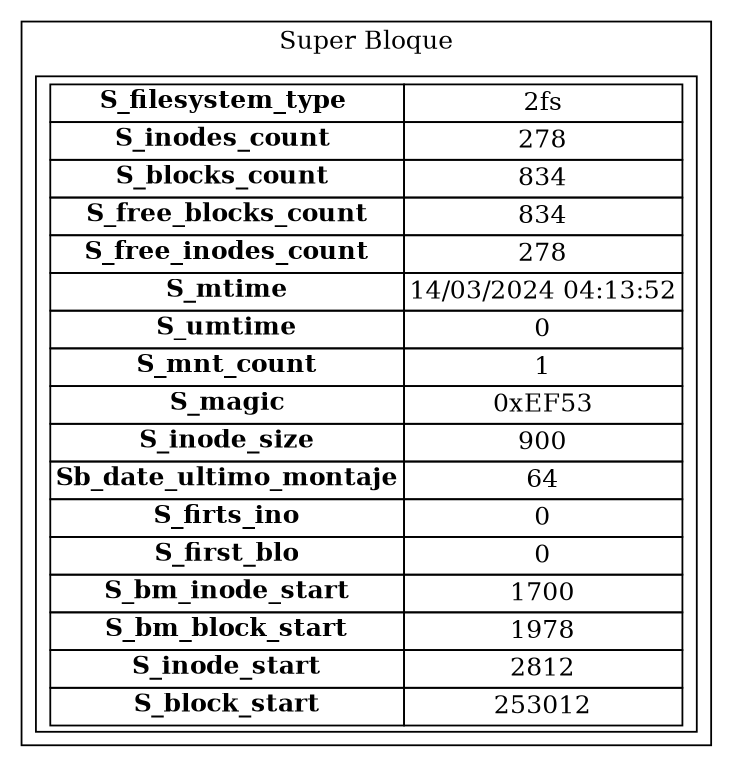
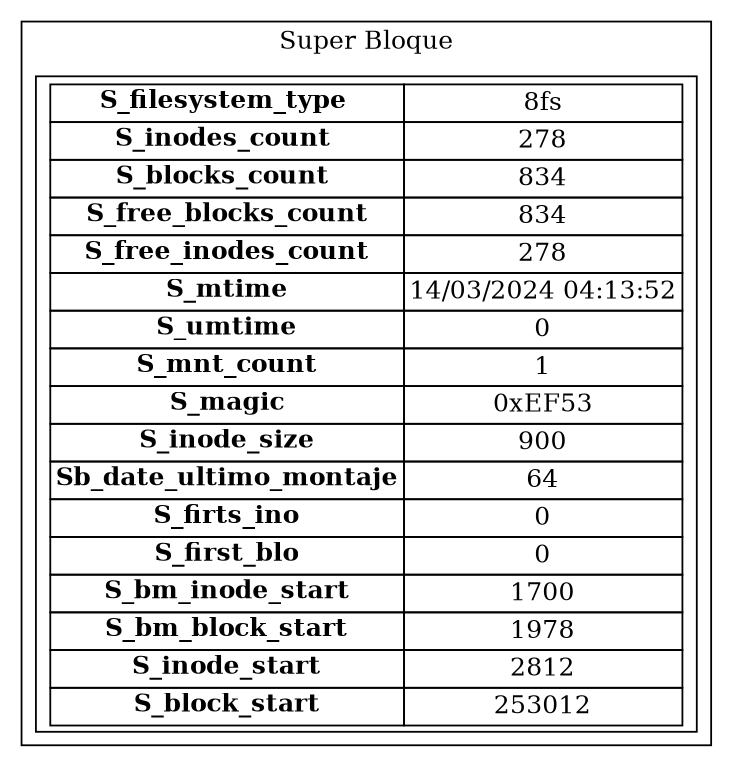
  digraph {
    rankdir=LR
-   n1 [label=< <table border='0' cellborder='1' cellspacing='0' width='300'  height='200' > <tr><td><b>S_filesystem_type </b></td><td>2fs</td> </tr>*<tr><td><b>S_inodes_count </b></td><td>278</td> </tr> <tr><td><b>S_blocks_count </b></td><td>834</td> </tr> <tr><td><b>S_free_blocks_count</b></td><td>834</td> </tr> <tr><td><b>S_free_inodes_count</b></td><td>278</td> </tr> <tr><td><b>S_mtime</b></td><td>14/03/2024 04:13:52</td> </tr> <tr><td><b>S_umtime</b></td><td>0</td> </tr> <tr><td><b>S_mnt_count</b></td><td>1</td> </tr> <tr><td><b>S_magic</b></td><td>0xEF53</td> </tr> <tr><td><b>S_inode_size</b></td><td>900</td> </tr> <tr><td><b>Sb_date_ultimo_montaje</b></td><td>64</td> </tr> <tr><td><b>S_firts_ino</b></td><td>0</td> </tr> <tr><td><b>S_first_blo</b></td><td>0</td> </tr> <tr><td><b>S_bm_inode_start</b></td><td>1700</td> </tr> <tr><td><b>S_bm_block_start</b></td><td>1978</td> </tr> <tr><td><b>S_inode_start</b></td><td>2812</td> </tr> <tr><td><b>S_block_start</b></td><td>253012</td> </tr> </table> > shape=box]
+   n1 [label=< <table border='0' cellborder='1' cellspacing='0' width='300'  height='200' > <tr><td><b>S_filesystem_type </b></td><td>8fs</td> </tr>*<tr><td><b>S_inodes_count </b></td><td>278</td> </tr> <tr><td><b>S_blocks_count </b></td><td>834</td> </tr> <tr><td><b>S_free_blocks_count</b></td><td>834</td> </tr> <tr><td><b>S_free_inodes_count</b></td><td>278</td> </tr> <tr><td><b>S_mtime</b></td><td>14/03/2024 04:13:52</td> </tr> <tr><td><b>S_umtime</b></td><td>0</td> </tr> <tr><td><b>S_mnt_count</b></td><td>1</td> </tr> <tr><td><b>S_magic</b></td><td>0xEF53</td> </tr> <tr><td><b>S_inode_size</b></td><td>900</td> </tr> <tr><td><b>Sb_date_ultimo_montaje</b></td><td>64</td> </tr> <tr><td><b>S_firts_ino</b></td><td>0</td> </tr> <tr><td><b>S_first_blo</b></td><td>0</td> </tr> <tr><td><b>S_bm_inode_start</b></td><td>1700</td> </tr> <tr><td><b>S_bm_block_start</b></td><td>1978</td> </tr> <tr><td><b>S_inode_start</b></td><td>2812</td> </tr> <tr><td><b>S_block_start</b></td><td>253012</td> </tr> </table> > shape=box]
    subgraph cluster_1 {
      label="Super Bloque"
      n1
    }
  }
